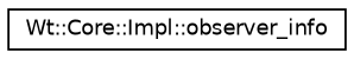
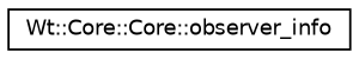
  digraph {
    rankdir=LR
-   n1 [color=black fillcolor=white fontname=Helvetica fontsize=10 height=0.2 label="Wt::Core::Impl::observer_info" shape=record style=filled width=0.4]
+   n1 [color=black fillcolor=white fontname=Helvetica fontsize=10 height=0.2 label="Wt::Core::Core::observer_info" shape=record style=filled width=0.4]
  }
